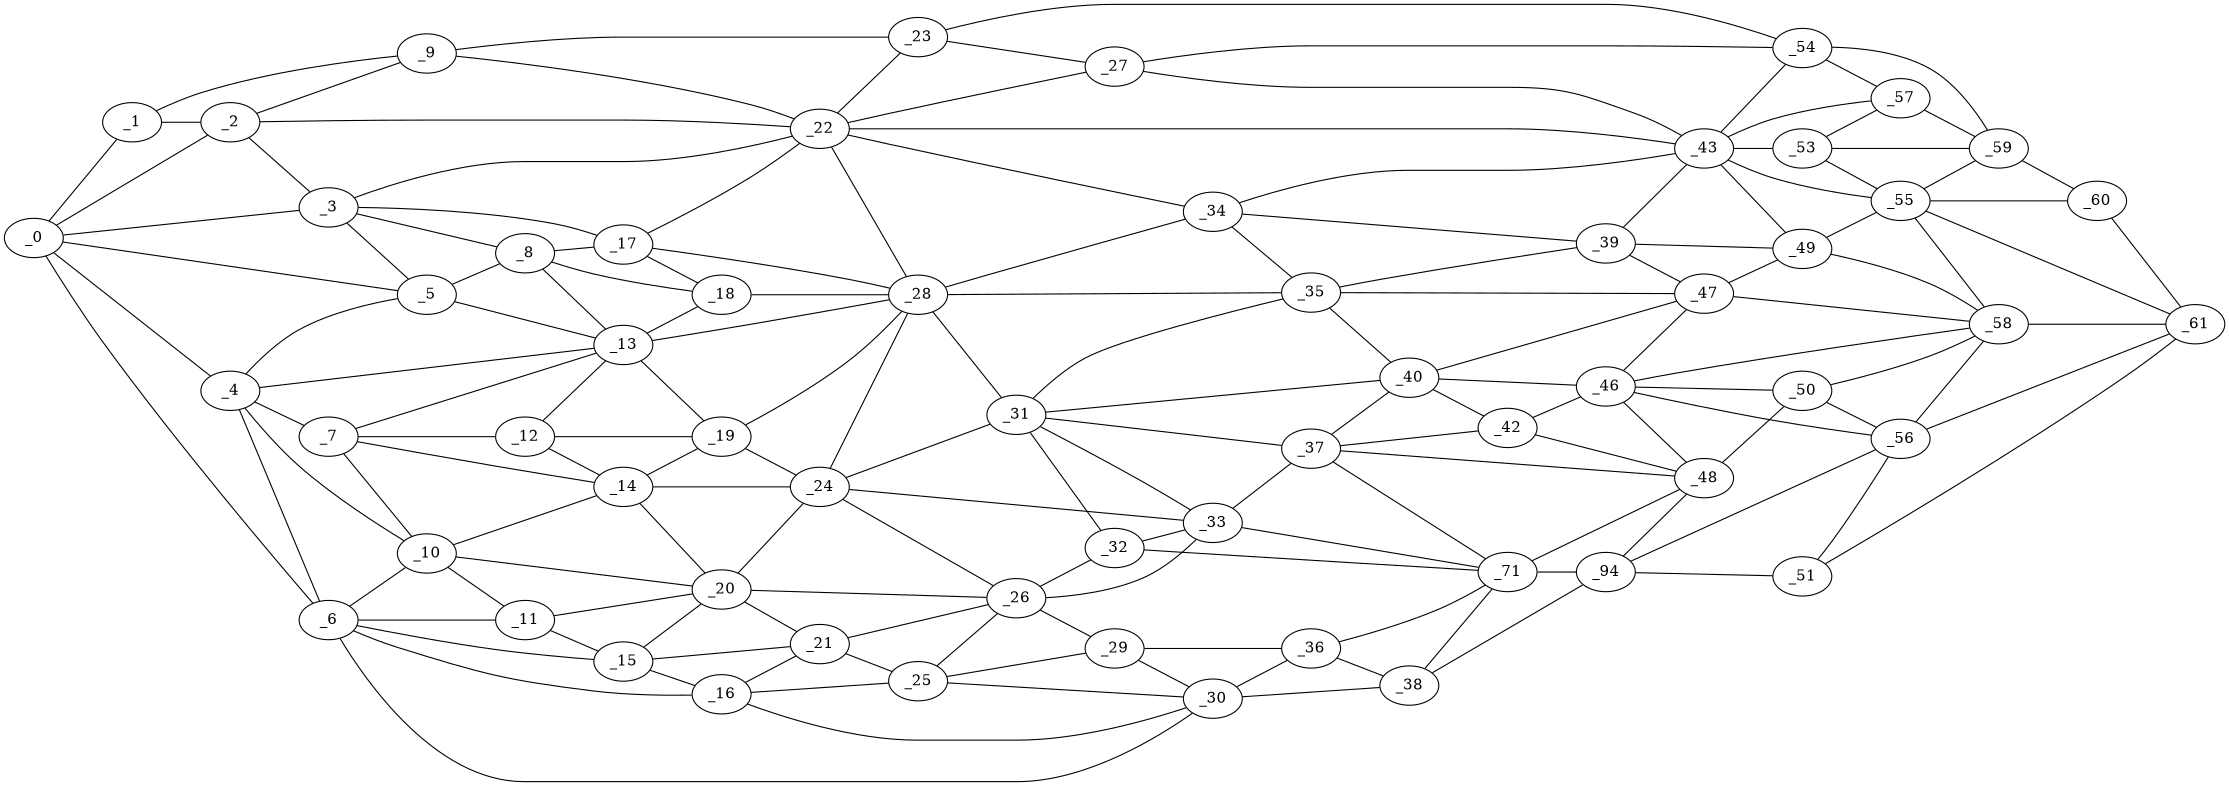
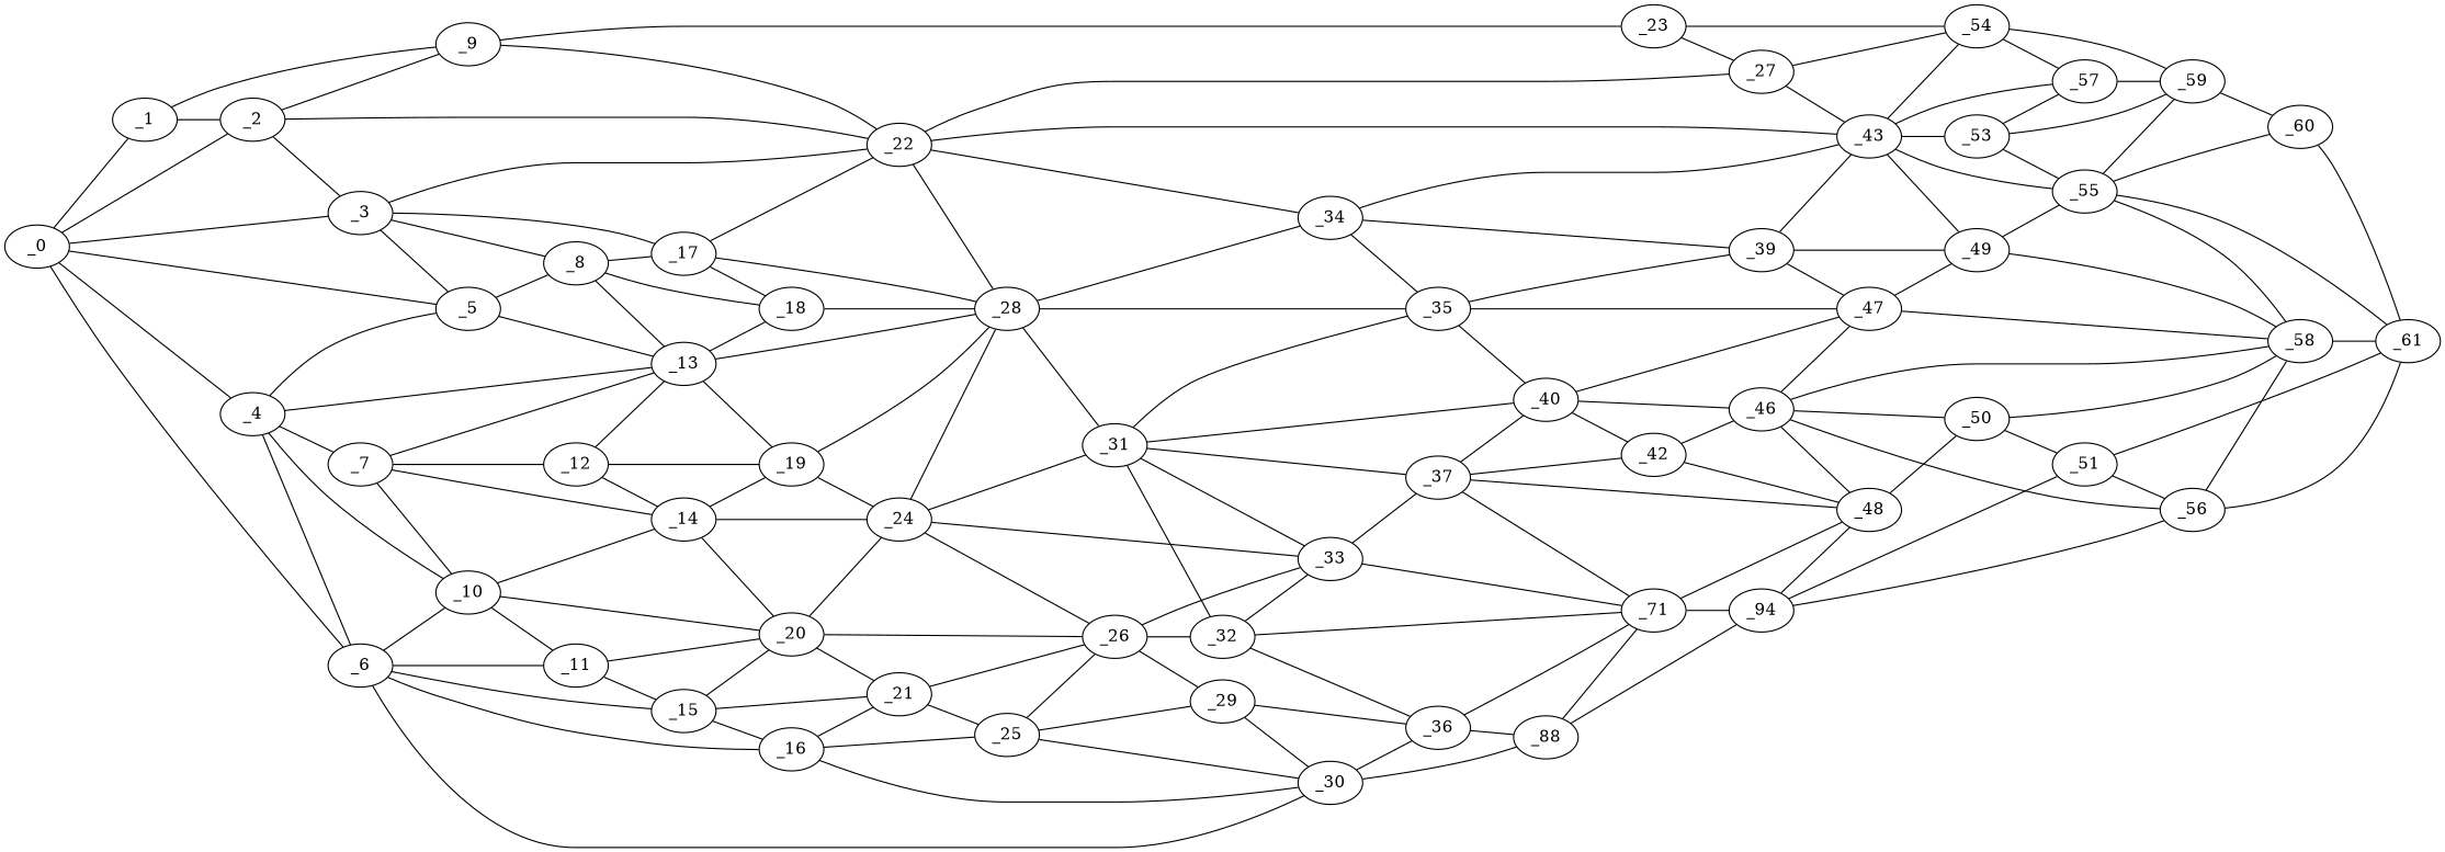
  graph {
    rankdir=LR
    node [x=27 y=51]
    edge [valence=2]
    _0 [x=1]
    _1 [x=5 y=17]
    _2 [x=7 y=27]
    _3 [x=12 y=43]
    _4 [x=13 y=74]
    _5 [x=18 y=57]
    _6 [x=18 y=116]
    _9 [x=23 y=9]
    _22 [x=34 y=44]
    _8 [x=22 y=57]
    _17 [x=32 y=49]
    _7 [x=20 y=81]
    _10 [x=23 y=98]
    _13 [y=62]
    _11 [x=24 y=105]
    _15 [y=107]
    _16 [x=31 y=117]
    _30 [x=49 y=120]
    _23 [x=40 y=8]
    _28 [x=48 y=61]
    _27 [x=47 y=12]
    _34 [x=57 y=56]
    _43 [x=71 y=36]
    _18 [x=32 y=54]
    _12 [x=26 y=82]
    _14 [y=93]
    _20 [x=33 y=101]
    _19 [x=33 y=78]
    _21 [x=33 y=110]
    _25 [x=41 y=112]
    _36 [x=59 y=108]
-   _38 [x=65 y=119]
+   _38 [x=65 y=119 label=_88]
    _54 [x=93 y=19]
    _31 [x=52 y=73]
    _35 [x=58 y=63]
    _39 [x=66]
    _49 [x=84 y=58]
    _53 [x=92 y=40]
    _55 [x=93 y=47]
    _57 [x=94 y=31]
    _24 [x=40 y=79]
    _26 [x=43 y=104]
    _29 [x=49 y=110]
    n44 [label=_71 x=67 y=103]
    n45 [label=_94 x=73 y=105]
    _33 [x=56 y=96]
    _59 [x=115 y=37]
    _32 [x=55 y=101]
    _37 [x=65 y=87]
    _40 [x=66 y=76]
    _47 [x=77 y=66]
    _58 [x=94 y=82]
    _61 [x=126 y=63]
    _60 [x=126 y=48]
    _42 [x=69 y=80]
    _48 [x=78 y=95]
    _46 [x=76 y=76]
    _56 [x=93 y=104]
    _51 [x=90 y=111]
    _50 [x=86 y=89]
    _0 -- _1 [valence=1]
    _0 -- _2
    _0 -- _3
    _0 -- _4 [valence=1]
    _0 -- _5
    _0 -- _6 [valence=1]
    _1 -- _2 [valence=1]
    _1 -- _9 [valence=1]
    _2 -- _3
    _2 -- _9
    _2 -- _22
    _3 -- _5
    _3 -- _22 [valence=1]
    _3 -- _8 [valence=1]
    _3 -- _17
    _4 -- _5 [valence=1]
    _4 -- _6 [valence=1]
    _4 -- _7 [valence=1]
    _4 -- _10
    _4 -- _13
    _5 -- _8
    _5 -- _13
    _6 -- _10
    _6 -- _11
    _6 -- _15 [valence=1]
    _6 -- _16
    _6 -- _30 [valence=1]
    _9 -- _22
    _9 -- _23 [valence=1]
-   _22 -- _23
    _22 -- _28
    _22 -- _27
    _22 -- _34
    _22 -- _43
    _8 -- _17
    _8 -- _13 [valence=1]
    _8 -- _18 [valence=1]
    _17 -- _22
    _17 -- _28
    _17 -- _18 [valence=1]
    _7 -- _10
    _7 -- _13 [valence=1]
    _7 -- _12
    _7 -- _14 [valence=1]
    _10 -- _11
    _10 -- _14
    _10 -- _20
    _13 -- _28 [valence=1]
    _13 -- _18
    _13 -- _19 [valence=1]
    _11 -- _15
    _11 -- _20
    _15 -- _16
    _15 -- _20
    _15 -- _21
    _16 -- _30 [valence=1]
    _16 -- _21
    _16 -- _25
    _30 -- _36 [valence=1]
    _30 -- _38 [valence=1]
    _23 -- _27
    _23 -- _54 [valence=1]
    _28 -- _34
    _28 -- _31 [valence=1]
    _28 -- _35
    _27 -- _43
    _27 -- _54
    _34 -- _43
    _34 -- _35 [valence=1]
    _34 -- _39
    _43 -- _54 [valence=1]
    _43 -- _49
    _43 -- _53
    _43 -- _55
    _43 -- _57 [valence=1]
    _18 -- _28
    _12 -- _13
    _12 -- _14
    _12 -- _19
    _14 -- _20 [valence=1]
    _14 -- _19 [valence=1]
    _14 -- _24 [valence=1]
    _20 -- _21
    _20 -- _24
    _20 -- _26
    _19 -- _28 [valence=1]
    _19 -- _24
    _21 -- _25
    _21 -- _26 [valence=1]
    _25 -- _30
    _25 -- _26
    _25 -- _29 [valence=1]
    _36 -- _38 [valence=1]
    _36 -- n44
    _38 -- n44
    _38 -- n45
    _54 -- _57
    _54 -- _59 [valence=1]
    _31 -- _35
    _31 -- _33
    _31 -- _32
    _31 -- _37
    _31 -- _40
    _35 -- _39
    _35 -- _40
    _35 -- _47 [valence=1]
    _39 -- _43
    _39 -- _49 [valence=1]
    _39 -- _47
    _49 -- _55
    _49 -- _58
    _53 -- _55
    _53 -- _57
    _53 -- _59
    _55 -- _59
    _55 -- _58
    _55 -- _61 [valence=1]
    _55 -- _60
    _57 -- _59
    _24 -- _28
    _24 -- _31 [valence=1]
    _24 -- _26 [valence=1]
    _24 -- _33
    _26 -- _29
    _26 -- _33
    _26 -- _32 [valence=1]
    _29 -- _30
    _29 -- _36
    n44 -- n45 [valence=1]
    n44 -- _48
    n45 -- _48
    n45 -- _56 [valence=1]
    n45 -- _51
    _33 -- n44
    _33 -- _37 [valence=1]
    _59 -- _60 [valence=1]
+   _32 -- _36 [valence=1]
    _32 -- n44
    _32 -- _33 [valence=1]
    _37 -- n44
    _37 -- _40
    _37 -- _42
    _37 -- _48 [valence=1]
    _40 -- _47
    _40 -- _42 [valence=1]
    _40 -- _46 [valence=1]
    _47 -- _49
    _47 -- _58 [valence=1]
    _58 -- _61
    _60 -- _61 [valence=1]
    _42 -- _48 [valence=1]
    _42 -- _46
    _48 -- _50
    _46 -- _47
    _46 -- _58
    _46 -- _48
    _46 -- _56 [valence=1]
    _46 -- _50 [valence=1]
    _56 -- _58 [valence=1]
    _56 -- _61 [valence=1]
    _51 -- _61 [valence=1]
    _51 -- _56
    _50 -- _58 [valence=1]
-   _50 -- _56
+   _50 -- _51
  }
